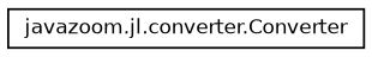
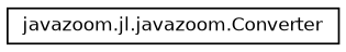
  digraph {
    rankdir=LR
-   n1 [color=black fillcolor=white fontname=Helvetica fontsize=10 height=0.2 label="javazoom.jl.converter.Converter" shape=record style=filled width=0.4]
+   n1 [color=black fillcolor=white fontname=Helvetica fontsize=10 height=0.2 label="javazoom.jl.javazoom.Converter" shape=record style=filled width=0.4]
  }
